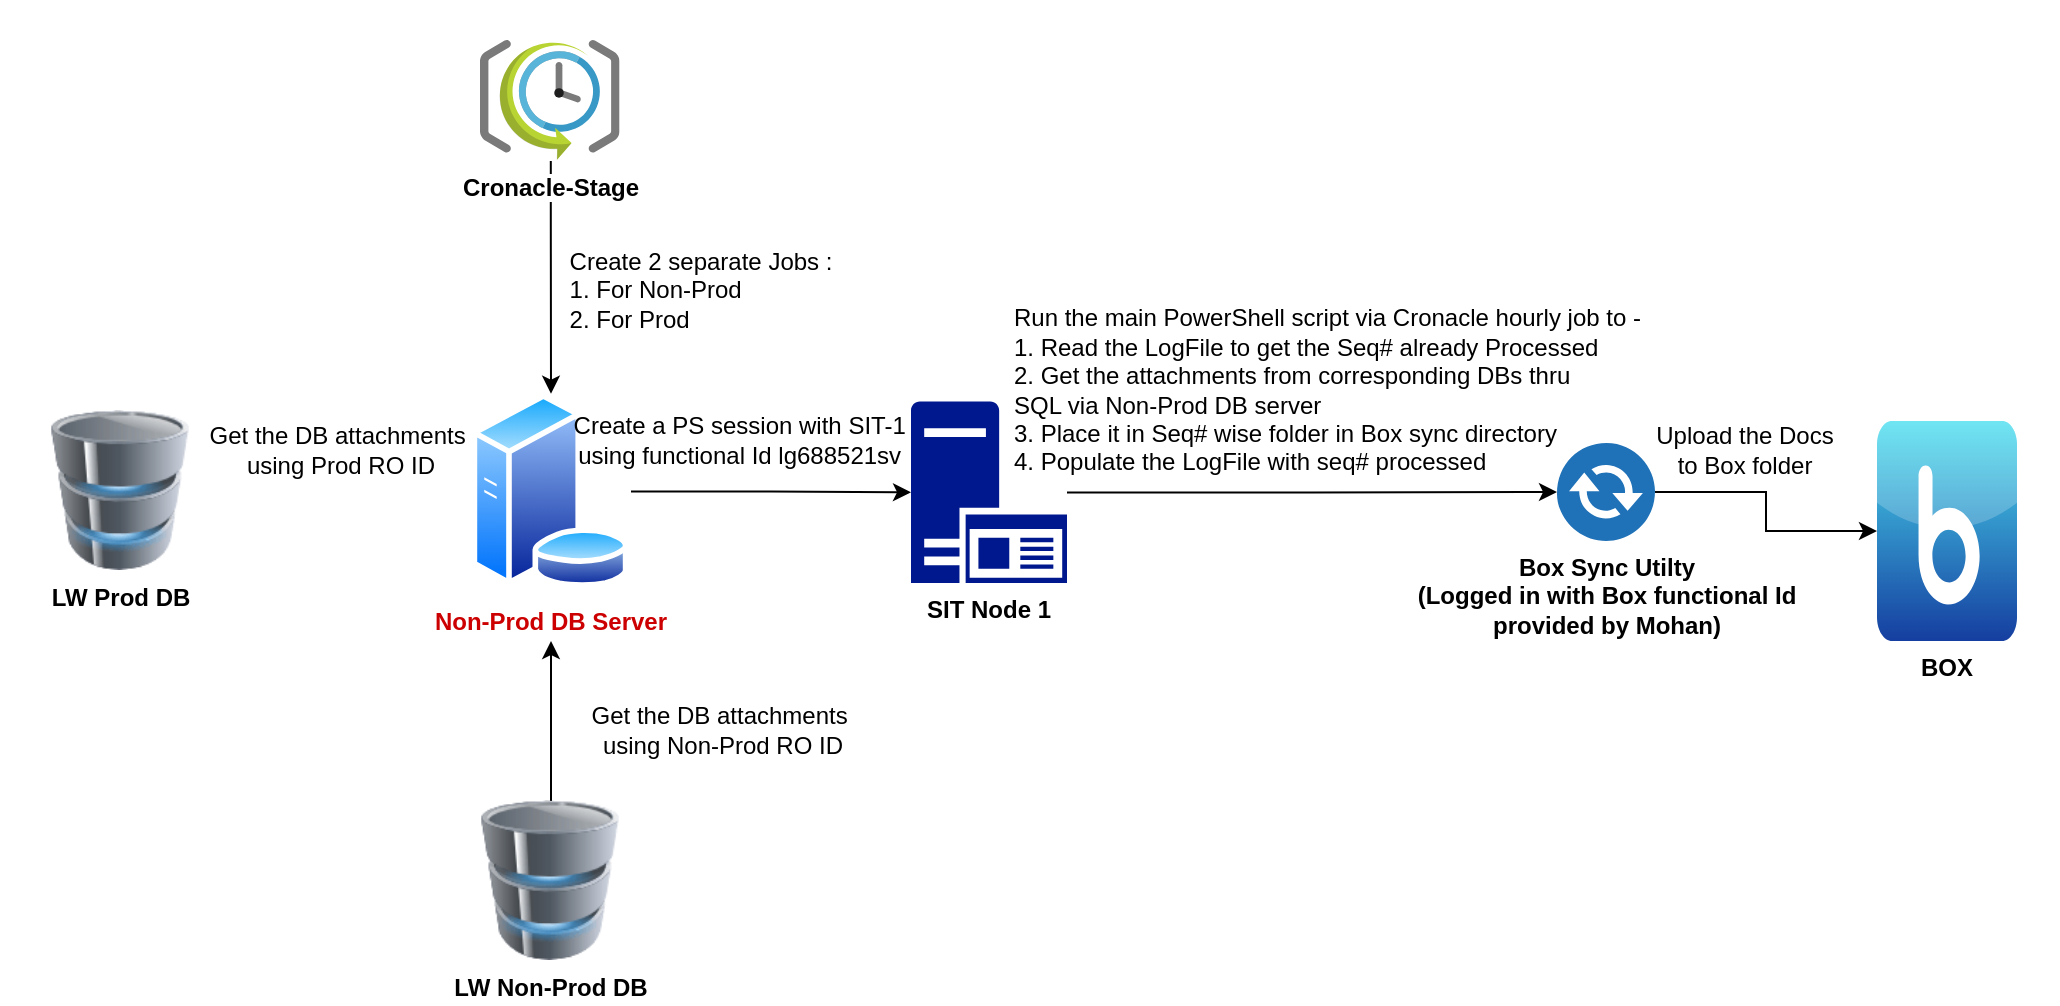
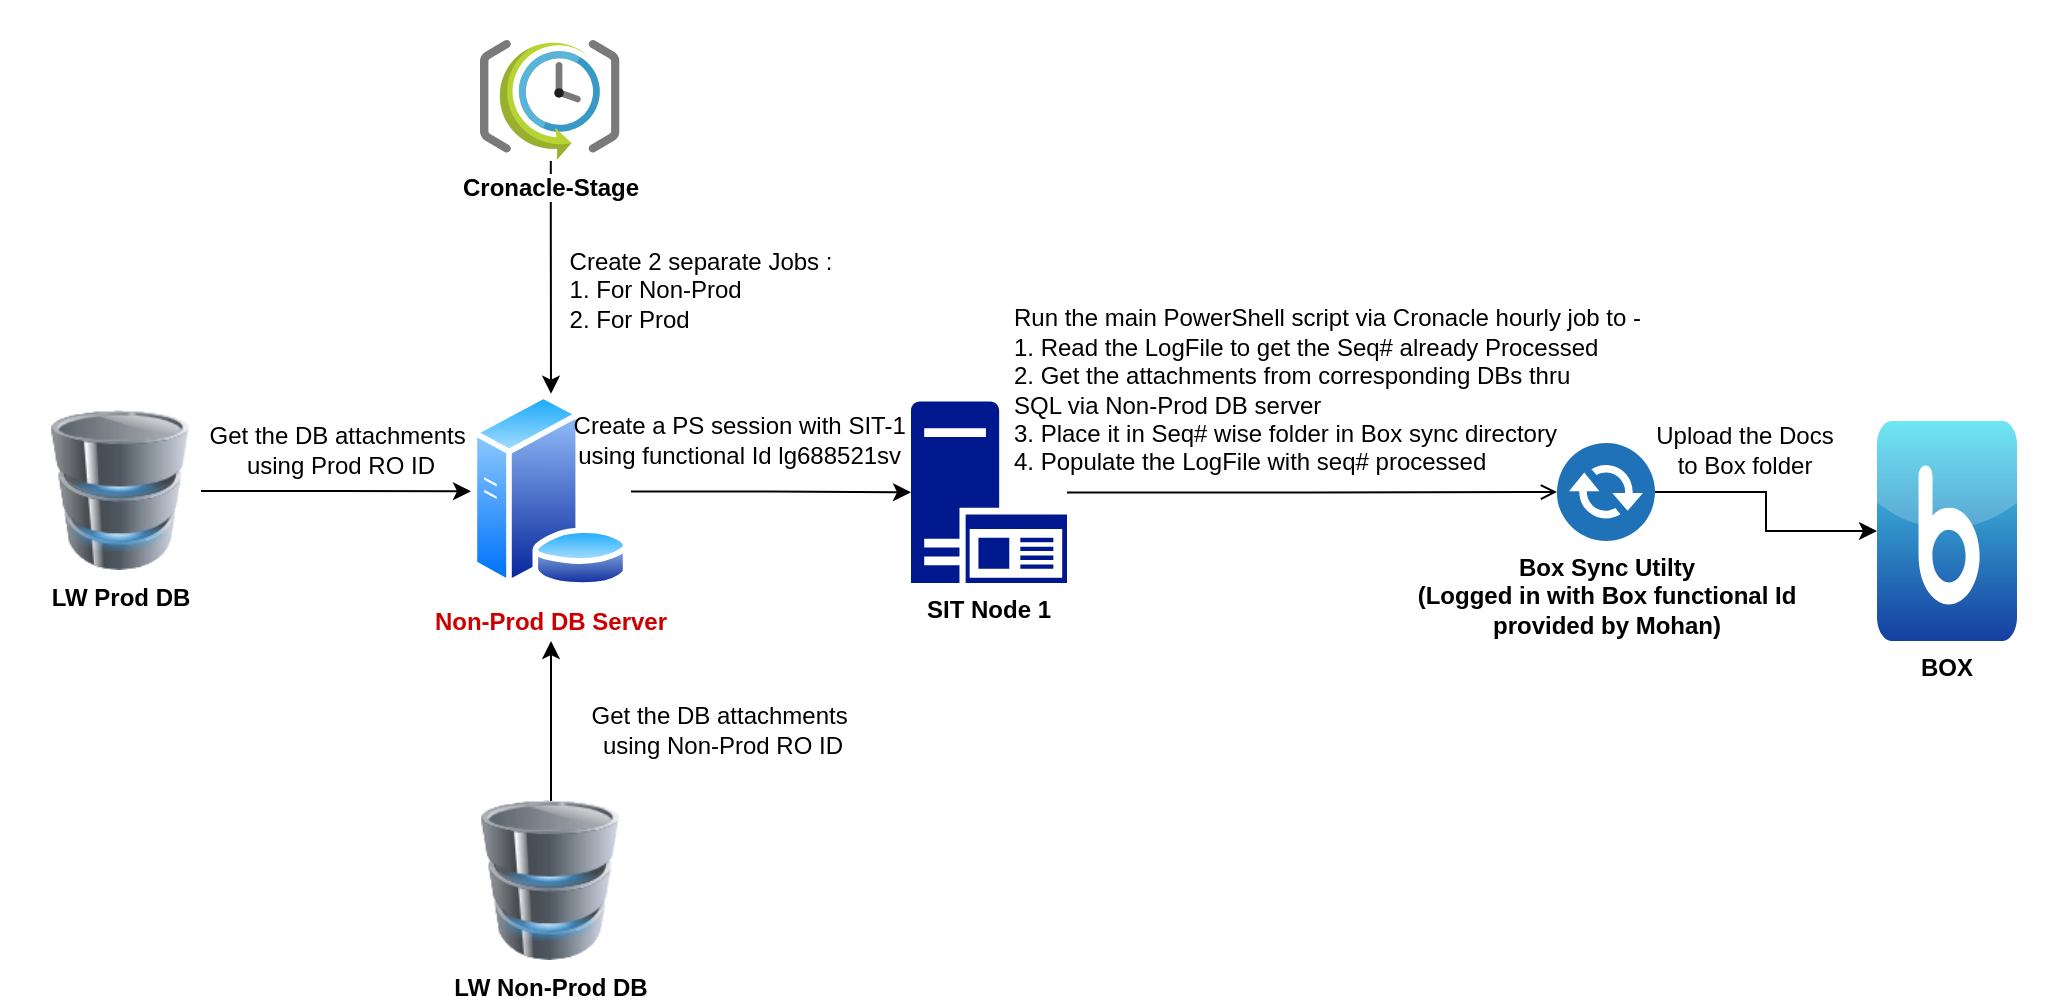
  <mxCell id="0" />
  <mxCell id="1" parent="0" />
  <mxCell id="2" style="edgeStyle=orthogonalEdgeStyle;rounded=0;orthogonalLoop=1;jettySize=auto;html=1;" edge="1" parent="1" source="12"><mxGeometry relative="1" as="geometry"><mxPoint x="275" y="320" as="targetPoint" /></mxGeometry></mxCell>
  <mxCell id="3" value="&lt;b&gt;BOX&lt;/b&gt;" style="dashed=0;outlineConnect=0;html=1;align=center;labelPosition=center;verticalLabelPosition=bottom;verticalAlign=top;shape=mxgraph.webicons.box;fillColor=#4CDFEF;gradientColor=#153EA0" vertex="1" parent="1"><mxGeometry x="938" y="210" width="70" height="110" as="geometry" /></mxCell>
  <mxCell id="4" style="edgeStyle=orthogonalEdgeStyle;rounded=0;orthogonalLoop=1;jettySize=auto;html=1;" edge="1" parent="1" source="5" target="3"><mxGeometry relative="1" as="geometry" /></mxCell>
  <mxCell id="5" value="&lt;b&gt;Box Sync Utilty&lt;br&gt;(Logged in with Box functional Id &lt;br&gt;provided by Mohan)&lt;br&gt;&lt;/b&gt;" style="pointerEvents=1;shadow=0;dashed=0;html=1;strokeColor=none;fillColor=#505050;labelPosition=center;verticalLabelPosition=bottom;verticalAlign=top;outlineConnect=0;align=center;shape=mxgraph.office.communications.exchange_active_sync;fillColor=#2072B8;" vertex="1" parent="1"><mxGeometry x="778" y="221" width="49" height="49" as="geometry" /></mxCell>
- <mxCell id="6" style="edgeStyle=orthogonalEdgeStyle;rounded=0;orthogonalLoop=1;jettySize=auto;html=1;" edge="1" parent="1" source="7" target="5"><mxGeometry relative="1" as="geometry" /></mxCell>
+ <mxCell id="6" style="edgeStyle=orthogonalEdgeStyle;rounded=0;orthogonalLoop=1;jettySize=auto;html=1;endArrow=open;" edge="1" parent="1" source="7" target="5"><mxGeometry relative="1" as="geometry" /></mxCell>
  <mxCell id="7" value="&lt;b&gt;SIT Node 1&lt;/b&gt;" style="aspect=fixed;pointerEvents=1;shadow=0;dashed=0;html=1;strokeColor=none;labelPosition=center;verticalLabelPosition=bottom;verticalAlign=top;align=center;fillColor=#00188D;shape=mxgraph.mscae.enterprise.application_server2" vertex="1" parent="1"><mxGeometry x="455" y="200.3" width="78" height="90.7" as="geometry" /></mxCell>
  <mxCell id="8" style="edgeStyle=orthogonalEdgeStyle;rounded=0;orthogonalLoop=1;jettySize=auto;html=1;entryX=0;entryY=0.5;entryDx=0;entryDy=0;entryPerimeter=0;" edge="1" parent="1" source="9" target="7"><mxGeometry relative="1" as="geometry" /></mxCell>
  <mxCell id="9" value="&lt;b&gt;&lt;font color=&quot;#cc0000&quot;&gt;Non-Prod DB Server&lt;/font&gt;&lt;/b&gt;" style="aspect=fixed;perimeter=ellipsePerimeter;html=1;align=center;shadow=0;dashed=0;spacingTop=3;image;image=img/lib/active_directory/database_server.svg;" vertex="1" parent="1"><mxGeometry x="235" y="196.36" width="80" height="97.57" as="geometry" /></mxCell>
+ <mxCell id="10" style="edgeStyle=orthogonalEdgeStyle;rounded=0;orthogonalLoop=1;jettySize=auto;html=1;entryX=0;entryY=0.5;entryDx=0;entryDy=0;" edge="1" parent="1" source="11" target="9"><mxGeometry relative="1" as="geometry" /></mxCell>
  <mxCell id="11" value="&lt;b&gt;LW Prod DB&lt;/b&gt;" style="image;html=1;labelBackgroundColor=#ffffff;image=img/lib/clip_art/computers/Database_128x128.png" vertex="1" parent="1"><mxGeometry x="20" y="205" width="80" height="80" as="geometry" /></mxCell>
  <mxCell id="12" value="&lt;b&gt;LW Non-Prod DB&lt;/b&gt;" style="image;html=1;labelBackgroundColor=#ffffff;image=img/lib/clip_art/computers/Database_128x128.png" vertex="1" parent="1"><mxGeometry x="235" y="400" width="80" height="80" as="geometry" /></mxCell>
  <mxCell id="13" style="edgeStyle=orthogonalEdgeStyle;rounded=0;orthogonalLoop=1;jettySize=auto;html=1;" edge="1" parent="1" source="14" target="9"><mxGeometry relative="1" as="geometry"><Array as="points"><mxPoint x="275" y="110" /><mxPoint x="275" y="110" /></Array></mxGeometry></mxCell>
  <mxCell id="14" value="&lt;b&gt;Cronacle-Stage&lt;/b&gt;" style="aspect=fixed;html=1;points=[];align=center;image;fontSize=12;image=img/lib/mscae/SchedulerJobCollection.svg;" vertex="1" parent="1"><mxGeometry x="240" y="20" width="69.77" height="60" as="geometry" /></mxCell>
  <mxCell id="15" value="Create 2 separate Jobs :&lt;br&gt;&lt;div style=&quot;text-align: left&quot;&gt;&lt;span&gt;1. For Non-Prod&amp;nbsp;&lt;/span&gt;&lt;/div&gt;&lt;div style=&quot;text-align: left&quot;&gt;&lt;span&gt;2. For Prod&lt;/span&gt;&lt;/div&gt;" style="text;html=1;align=center;verticalAlign=middle;resizable=0;points=[];autosize=1;" vertex="1" parent="1"><mxGeometry x="275" y="120" width="150" height="50" as="geometry" /></mxCell>
  <mxCell id="16" value="Create a PS session with SIT-1&amp;nbsp;&lt;br&gt;using functional Id lg688521sv&amp;nbsp;" style="text;html=1;align=center;verticalAlign=middle;resizable=0;points=[];autosize=1;" vertex="1" parent="1"><mxGeometry x="281" y="204" width="179" height="32" as="geometry" /></mxCell>
  <mxCell id="17" value="Get the DB attachments&amp;nbsp;&lt;br&gt;using Non-Prod RO ID" style="text;html=1;align=center;verticalAlign=middle;resizable=0;points=[];autosize=1;" vertex="1" parent="1"><mxGeometry x="290" y="349" width="141" height="32" as="geometry" /></mxCell>
  <mxCell id="18" value="Get the DB attachments&amp;nbsp;&lt;br&gt;using Prod RO ID" style="text;html=1;align=center;verticalAlign=middle;resizable=0;points=[];autosize=1;" vertex="1" parent="1"><mxGeometry x="99" y="209" width="141" height="32" as="geometry" /></mxCell>
  <mxCell id="19" value="&lt;div&gt;Run the main PowerShell script via Cronacle hourly job to -&lt;/div&gt;&lt;div&gt;1. Read the LogFile to get the Seq# already Processed&lt;/div&gt;&lt;div&gt;2. Get the attachments from corresponding DBs thru&amp;nbsp;&lt;/div&gt;&lt;div&gt;SQL via Non-Prod DB server&amp;nbsp;&lt;/div&gt;&lt;div&gt;3. Place it in Seq# wise folder in Box sync directory&lt;/div&gt;&lt;div&gt;4. Populate the LogFile with seq# processed&lt;/div&gt;" style="text;html=1;align=left;verticalAlign=middle;resizable=0;points=[];autosize=1;" vertex="1" parent="1"><mxGeometry x="505" y="151" width="323" height="88" as="geometry" /></mxCell>
  <mxCell id="20" value="Upload the Docs &lt;br&gt;to Box folder" style="text;html=1;align=center;verticalAlign=middle;resizable=0;points=[];autosize=1;" vertex="1" parent="1"><mxGeometry x="822" y="210" width="100" height="30" as="geometry" /></mxCell>
